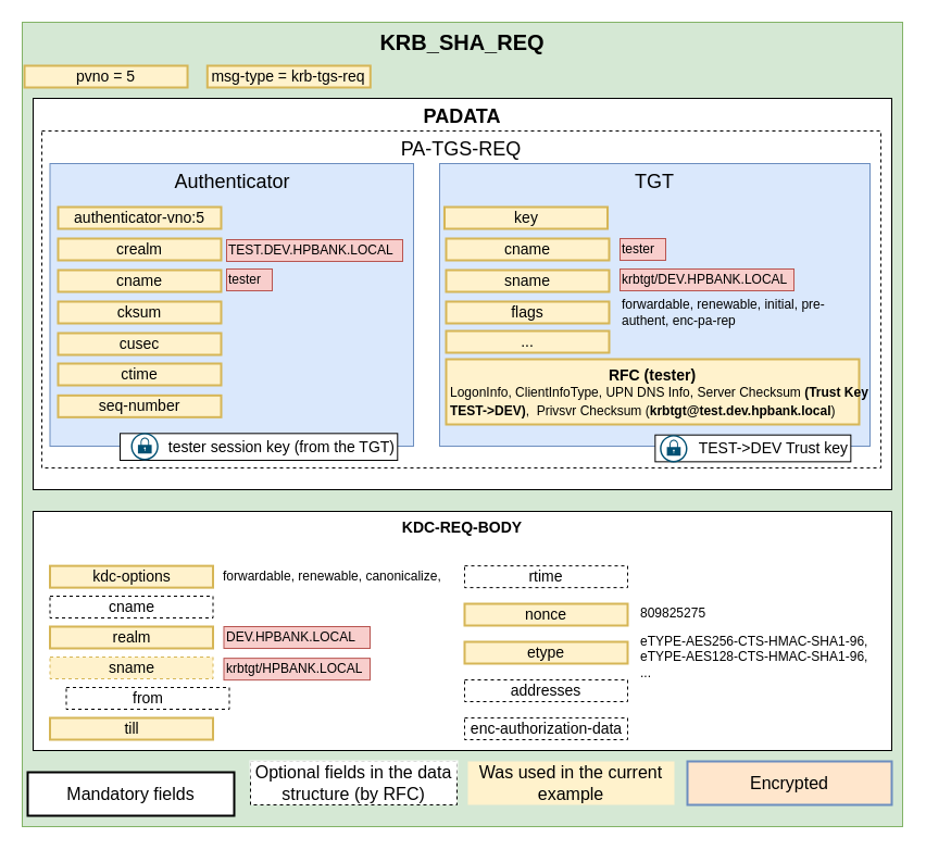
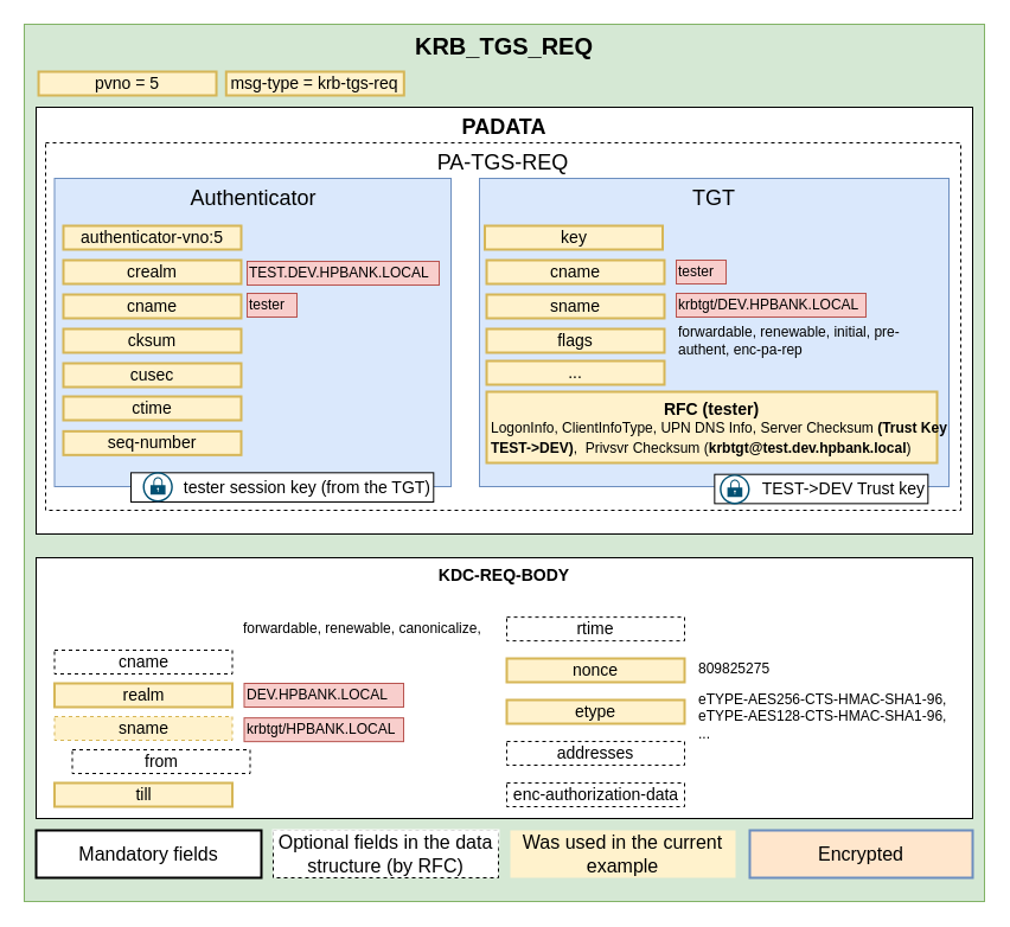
  <mxCell id="0" />
  <mxCell id="1" parent="0" />
- <mxCell id="2" value="KRB_SHA_REQ" style="rounded=0;whiteSpace=wrap;html=1;shadow=0;fontSize=20;fillColor=#d5e8d4;strokeColor=#82b366;verticalAlign=top;fontStyle=1" parent="1" vertex="1"><mxGeometry x="20" y="20" width="810" height="740" as="geometry" /></mxCell>
+ <mxCell id="2" value="KRB_TGS_REQ" style="rounded=0;whiteSpace=wrap;html=1;shadow=0;fontSize=20;fillColor=#d5e8d4;strokeColor=#82b366;verticalAlign=top;fontStyle=1" parent="1" vertex="1"><mxGeometry x="20" y="20" width="810" height="740" as="geometry" /></mxCell>
  <mxCell id="3" value="PADATA" style="rounded=0;whiteSpace=wrap;html=1;fontSize=18;verticalAlign=top;fontStyle=1" parent="1" vertex="1"><mxGeometry x="30" y="90" width="790" height="360" as="geometry" /></mxCell>
  <mxCell id="4" value="KDC-REQ-BODY" style="rounded=0;whiteSpace=wrap;html=1;fontSize=14;verticalAlign=top;fontStyle=1" parent="1" vertex="1"><mxGeometry x="30" y="470" width="790" height="220" as="geometry" /></mxCell>
- <mxCell id="5" value="&lt;font style=&quot;font-size: 14px;&quot;&gt;kdc-options&lt;/font&gt;" style="rounded=0;whiteSpace=wrap;html=1;fontSize=14;strokeWidth=2;fillColor=#fff2cc;strokeColor=#d6b656;" parent="1" vertex="1"><mxGeometry x="45.5" y="520.13" width="150" height="20" as="geometry" /></mxCell>
  <mxCell id="6" value="&lt;font style=&quot;font-size: 14px;&quot;&gt;cname&lt;/font&gt;" style="rounded=0;whiteSpace=wrap;html=1;fontSize=14;dashed=1;" parent="1" vertex="1"><mxGeometry x="45.5" y="548" width="150" height="20" as="geometry" /></mxCell>
  <mxCell id="7" value="&lt;font style=&quot;font-size: 14px;&quot;&gt;realm&lt;/font&gt;" style="rounded=0;whiteSpace=wrap;html=1;fontSize=14;strokeWidth=2;fillColor=#fff2cc;strokeColor=#d6b656;" parent="1" vertex="1"><mxGeometry x="45.5" y="576" width="150" height="20" as="geometry" /></mxCell>
  <mxCell id="8" value="&lt;font style=&quot;font-size: 14px;&quot;&gt;sname&lt;/font&gt;" style="rounded=0;whiteSpace=wrap;html=1;fontSize=14;dashed=1;fillColor=#fff2cc;strokeColor=#d6b656;" parent="1" vertex="1"><mxGeometry x="45.5" y="604" width="150" height="20" as="geometry" /></mxCell>
  <mxCell id="9" value="&lt;font style=&quot;font-size: 14px;&quot;&gt;from&lt;/font&gt;" style="rounded=0;whiteSpace=wrap;html=1;fontSize=14;dashed=1;" parent="1" vertex="1"><mxGeometry x="60.5" y="632" width="150" height="20" as="geometry" /></mxCell>
  <mxCell id="10" value="&lt;font style=&quot;font-size: 14px;&quot;&gt;till&lt;/font&gt;" style="rounded=0;whiteSpace=wrap;html=1;fontSize=14;strokeWidth=2;fillColor=#fff2cc;strokeColor=#d6b656;" parent="1" vertex="1"><mxGeometry x="45.5" y="660" width="150" height="20" as="geometry" /></mxCell>
  <mxCell id="11" value="&lt;font style=&quot;font-size: 14px;&quot;&gt;rtime&lt;/font&gt;" style="rounded=0;whiteSpace=wrap;html=1;fontSize=14;dashed=1;" parent="1" vertex="1"><mxGeometry x="427" y="520.13" width="150" height="20" as="geometry" /></mxCell>
  <mxCell id="12" value="&lt;font style=&quot;font-size: 14px;&quot;&gt;nonce&lt;/font&gt;" style="rounded=0;whiteSpace=wrap;html=1;fontSize=14;strokeWidth=2;fillColor=#fff2cc;strokeColor=#d6b656;" parent="1" vertex="1"><mxGeometry x="427" y="555" width="150" height="20" as="geometry" /></mxCell>
  <mxCell id="13" value="&lt;font style=&quot;font-size: 14px;&quot;&gt;etype&lt;/font&gt;" style="rounded=0;whiteSpace=wrap;html=1;fontSize=14;strokeWidth=2;fillColor=#fff2cc;strokeColor=#d6b656;" parent="1" vertex="1"><mxGeometry x="427" y="590" width="150" height="20" as="geometry" /></mxCell>
  <mxCell id="14" value="&lt;font style=&quot;font-size: 14px;&quot;&gt;addresses&lt;/font&gt;" style="rounded=0;whiteSpace=wrap;html=1;fontSize=14;dashed=1;" parent="1" vertex="1"><mxGeometry x="427" y="625" width="150" height="20" as="geometry" /></mxCell>
  <mxCell id="15" value="&lt;font style=&quot;font-size: 14px;&quot;&gt;enc-authorization-data&lt;/font&gt;" style="rounded=0;html=1;fontSize=14;dashed=1;fillColor=none;strokeColor=default;" parent="1" vertex="1"><mxGeometry x="427" y="660" width="150" height="20" as="geometry" /></mxCell>
  <mxCell id="16" value="forwardable, renewable, canonicalize," style="text;html=1;strokeColor=none;fillColor=none;align=left;verticalAlign=middle;whiteSpace=wrap;rounded=0;fontSize=12;" parent="1" vertex="1"><mxGeometry x="203" y="518.07" width="203" height="24.12" as="geometry" /></mxCell>
  <mxCell id="17" value="809825275" style="text;html=1;strokeColor=none;fillColor=none;align=left;verticalAlign=middle;whiteSpace=wrap;rounded=0;fontSize=12;" parent="1" vertex="1"><mxGeometry x="587" y="554.38" width="140" height="20" as="geometry" /></mxCell>
  <mxCell id="18" value="eTYPE-AES256-CTS-HMAC-SHA1-96,&amp;nbsp;&lt;br&gt;eTYPE-AES128-CTS-HMAC-SHA1-96,&amp;nbsp;&lt;br&gt;..." style="text;whiteSpace=wrap;html=1;fontSize=12;" parent="1" vertex="1"><mxGeometry x="587" y="576" width="220" height="61" as="geometry" /></mxCell>
  <mxCell id="19" value="&lt;font style=&quot;font-size: 18px;&quot;&gt;PA-TGS-REQ&lt;/font&gt;" style="text;whiteSpace=wrap;html=1;fontSize=16;strokeColor=default;dashed=1;align=center;verticalAlign=top;" parent="1" vertex="1"><mxGeometry x="38" y="120" width="772" height="310" as="geometry" /></mxCell>
- <mxCell id="20" value="&lt;font style=&quot;font-size: 14px;&quot;&gt;pvno =&amp;nbsp;&lt;/font&gt;5" style="rounded=0;whiteSpace=wrap;html=1;fontSize=14;strokeWidth=2;fillColor=#fff2cc;strokeColor=#d6b656;" parent="1" vertex="1"><mxGeometry x="22.05" y="60" width="150" height="20" as="geometry" /></mxCell>
+ <mxCell id="20" value="&lt;font style=&quot;font-size: 14px;&quot;&gt;pvno =&amp;nbsp;&lt;/font&gt;5" style="rounded=0;whiteSpace=wrap;html=1;fontSize=14;strokeWidth=2;fillColor=#fff2cc;strokeColor=#d6b656;" parent="1" vertex="1"><mxGeometry x="32.05" y="60" width="150" height="20" as="geometry" /></mxCell>
  <mxCell id="21" value="&lt;font style=&quot;font-size: 14px;&quot;&gt;msg-type = krb-tgs-req&lt;/font&gt;" style="rounded=0;whiteSpace=wrap;html=1;fontSize=14;strokeWidth=2;fillColor=#fff2cc;strokeColor=#d6b656;" parent="1" vertex="1"><mxGeometry x="190.3" y="60" width="150" height="20" as="geometry" /></mxCell>
  <mxCell id="22" value="&lt;font style=&quot;font-size: 18px;&quot;&gt;Authenticator&lt;/font&gt;" style="rounded=0;whiteSpace=wrap;html=1;labelBorderColor=none;strokeColor=#6c8ebf;verticalAlign=top;fillColor=#dae8fc;fontSize=18;" parent="1" vertex="1"><mxGeometry x="45.5" y="150" width="334.5" height="260" as="geometry" /></mxCell>
  <mxCell id="23" value="tester session key (from the TGT)" style="rounded=0;whiteSpace=wrap;html=1;shadow=0;fontSize=14;fillColor=default;gradientColor=none;align=right;" parent="1" vertex="1"><mxGeometry x="110" y="398.33" width="255.3" height="24.66" as="geometry" /></mxCell>
  <mxCell id="24" value="" style="sketch=0;points=[[0.5,0,0],[1,0.5,0],[0.5,1,0],[0,0.5,0],[0.145,0.145,0],[0.856,0.145,0],[0.855,0.856,0],[0.145,0.855,0]];verticalLabelPosition=bottom;html=1;verticalAlign=top;aspect=fixed;align=center;pointerEvents=1;shape=mxgraph.cisco19.lock;fillColor=#005073;strokeColor=none;gradientColor=none;shadow=0;fontSize=14;" parent="1" vertex="1"><mxGeometry x="120" y="397.65" width="25.34" height="25.34" as="geometry" /></mxCell>
  <mxCell id="25" value="&lt;font style=&quot;font-size: 14px;&quot;&gt;authenticator-vno:5&lt;/font&gt;" style="rounded=0;whiteSpace=wrap;html=1;fontSize=14;strokeWidth=2;fillColor=#fff2cc;strokeColor=#d6b656;" parent="1" vertex="1"><mxGeometry x="53" y="190" width="150" height="20" as="geometry" /></mxCell>
  <mxCell id="26" value="&lt;font style=&quot;font-size: 14px;&quot;&gt;crealm&lt;/font&gt;" style="rounded=0;whiteSpace=wrap;html=1;fontSize=14;strokeWidth=2;fillColor=#fff2cc;strokeColor=#d6b656;" parent="1" vertex="1"><mxGeometry x="53" y="219" width="150" height="20" as="geometry" /></mxCell>
  <mxCell id="27" value="&lt;font style=&quot;font-size: 14px;&quot;&gt;cname&lt;/font&gt;" style="rounded=0;whiteSpace=wrap;html=1;fontSize=14;strokeWidth=2;fillColor=#fff2cc;strokeColor=#d6b656;" parent="1" vertex="1"><mxGeometry x="53" y="248" width="150" height="20" as="geometry" /></mxCell>
  <mxCell id="28" value="&lt;font style=&quot;font-size: 14px;&quot;&gt;cksum&lt;/font&gt;" style="rounded=0;whiteSpace=wrap;html=1;fontSize=14;strokeWidth=2;fillColor=#fff2cc;strokeColor=#d6b656;" parent="1" vertex="1"><mxGeometry x="53" y="277" width="150" height="20" as="geometry" /></mxCell>
  <mxCell id="29" value="&lt;font style=&quot;font-size: 14px;&quot;&gt;cusec&lt;/font&gt;" style="rounded=0;whiteSpace=wrap;html=1;fontSize=14;strokeWidth=2;fillColor=#fff2cc;strokeColor=#d6b656;" parent="1" vertex="1"><mxGeometry x="53" y="306" width="150" height="20" as="geometry" /></mxCell>
  <mxCell id="30" value="&lt;font style=&quot;font-size: 14px;&quot;&gt;ctime&lt;/font&gt;" style="rounded=0;whiteSpace=wrap;html=1;fontSize=14;strokeWidth=2;labelBackgroundColor=none;fillColor=#fff2cc;strokeColor=#d6b656;" parent="1" vertex="1"><mxGeometry x="53" y="334" width="150" height="20" as="geometry" /></mxCell>
  <mxCell id="31" value="&lt;font style=&quot;font-size: 14px;&quot;&gt;seq-number&lt;/font&gt;" style="rounded=0;whiteSpace=wrap;html=1;fontSize=14;strokeWidth=2;fillColor=#fff2cc;strokeColor=#d6b656;" parent="1" vertex="1"><mxGeometry x="53" y="363.33" width="150" height="20" as="geometry" /></mxCell>
  <mxCell id="32" value="TEST.DEV.HPBANK.LOCAL" style="text;html=1;strokeColor=#b85450;fillColor=#f8cecc;align=left;verticalAlign=middle;whiteSpace=wrap;rounded=0;fontSize=12;" parent="1" vertex="1"><mxGeometry x="208" y="220" width="162" height="20" as="geometry" /></mxCell>
  <mxCell id="33" value="tester" style="text;html=1;strokeColor=#b85450;fillColor=#f8cecc;align=left;verticalAlign=middle;whiteSpace=wrap;rounded=0;fontSize=12;" parent="1" vertex="1"><mxGeometry x="208" y="247" width="42" height="20" as="geometry" /></mxCell>
  <mxCell id="34" value="krbtgt/HPBANK.LOCAL" style="text;html=1;strokeColor=#b85450;fillColor=#f8cecc;align=left;verticalAlign=middle;whiteSpace=wrap;rounded=0;fontSize=12;" parent="1" vertex="1"><mxGeometry x="205.5" y="605.13" width="134.5" height="20" as="geometry" /></mxCell>
- <mxCell id="35" value="Mandatory fields" style="rounded=0;whiteSpace=wrap;html=1;strokeColor=default;fontSize=16;strokeWidth=2;" parent="1" vertex="1"><mxGeometry x="25" y="710" width="190" height="40" as="geometry" /></mxCell>
+ <mxCell id="35" value="Mandatory fields" style="rounded=0;whiteSpace=wrap;html=1;strokeColor=default;fontSize=16;strokeWidth=2;" parent="1" vertex="1"><mxGeometry x="30" y="700" width="190" height="40" as="geometry" /></mxCell>
  <mxCell id="36" value="Optional fields in the data structure (by RFC)" style="rounded=0;whiteSpace=wrap;html=1;strokeColor=default;fontSize=16;strokeWidth=1;dashed=1;fontStyle=0;glass=1;" parent="1" vertex="1"><mxGeometry x="230" y="700" width="190" height="40" as="geometry" /></mxCell>
  <mxCell id="37" value="Was used in the current example" style="rounded=0;whiteSpace=wrap;html=1;strokeColor=none;fontSize=16;strokeWidth=2;fillColor=#fff2cc;" parent="1" vertex="1"><mxGeometry x="430" y="700" width="190" height="40" as="geometry" /></mxCell>
  <mxCell id="38" value="Encrypted" style="rounded=0;whiteSpace=wrap;html=1;strokeColor=#6c8ebf;fontSize=16;strokeWidth=2;fillColor=#ffe6cc;" parent="1" vertex="1"><mxGeometry x="632" y="700" width="188" height="40" as="geometry" /></mxCell>
  <mxCell id="39" value="logon session key" style="rounded=0;whiteSpace=wrap;html=1;fontSize=14;strokeWidth=2;fillColor=#fff2cc;strokeColor=#d6b656;" parent="1" vertex="1"><mxGeometry x="410" y="190" width="150" height="20" as="geometry" /></mxCell>
  <mxCell id="40" value="TGT" style="rounded=0;whiteSpace=wrap;html=1;strokeColor=#6c8ebf;fillColor=#dae8fc;verticalAlign=top;fontSize=18;" parent="1" vertex="1"><mxGeometry x="404" y="150" width="396" height="260" as="geometry" /></mxCell>
  <mxCell id="41" value="cname" style="rounded=0;whiteSpace=wrap;html=1;fontSize=14;strokeWidth=2;fillColor=#fff2cc;strokeColor=#d6b656;" parent="1" vertex="1"><mxGeometry x="410" y="219" width="150" height="20" as="geometry" /></mxCell>
  <mxCell id="42" value="tester" style="text;html=1;strokeColor=#b85450;fillColor=#f8cecc;align=left;verticalAlign=middle;whiteSpace=wrap;rounded=0;fontSize=12;" parent="1" vertex="1"><mxGeometry x="570" y="219" width="42" height="20" as="geometry" /></mxCell>
  <mxCell id="43" value="sname" style="rounded=0;whiteSpace=wrap;html=1;fontSize=14;strokeWidth=2;fillColor=#fff2cc;strokeColor=#d6b656;" parent="1" vertex="1"><mxGeometry x="410" y="248" width="150" height="20" as="geometry" /></mxCell>
  <mxCell id="44" value="krbtgt/DEV.HPBANK.LOCAL" style="text;html=1;strokeColor=#b85450;fillColor=#f8cecc;align=left;verticalAlign=middle;whiteSpace=wrap;rounded=0;fontSize=12;" parent="1" vertex="1"><mxGeometry x="570" y="247" width="160" height="20" as="geometry" /></mxCell>
  <mxCell id="45" value="flags" style="rounded=0;whiteSpace=wrap;html=1;fontSize=14;strokeWidth=2;fillColor=#fff2cc;strokeColor=#d6b656;" parent="1" vertex="1"><mxGeometry x="410" y="277" width="150" height="20" as="geometry" /></mxCell>
  <mxCell id="46" value="forwardable,&amp;nbsp;renewable,&amp;nbsp;initial,&amp;nbsp;pre-authent,&amp;nbsp;enc-pa-rep" style="text;html=1;strokeColor=none;fillColor=none;align=left;verticalAlign=middle;whiteSpace=wrap;rounded=0;fontSize=12;" parent="1" vertex="1"><mxGeometry x="570" y="270" width="190" height="34" as="geometry" /></mxCell>
  <mxCell id="47" value="RFC (tester)" style="rounded=0;whiteSpace=wrap;html=1;fontSize=14;strokeWidth=2;fillColor=#fff2cc;strokeColor=#d6b656;verticalAlign=top;fontStyle=1" parent="1" vertex="1"><mxGeometry x="410" y="330" width="380" height="60" as="geometry" /></mxCell>
  <mxCell id="48" value="..." style="rounded=0;whiteSpace=wrap;html=1;fontSize=14;strokeWidth=2;fillColor=#fff2cc;strokeColor=#d6b656;" parent="1" vertex="1"><mxGeometry x="410" y="304" width="150" height="20" as="geometry" /></mxCell>
  <mxCell id="49" value="key" style="rounded=0;whiteSpace=wrap;html=1;fontSize=14;strokeWidth=2;fillColor=#fff2cc;strokeColor=#d6b656;" parent="1" vertex="1"><mxGeometry x="408.5" y="190" width="150" height="20" as="geometry" /></mxCell>
  <mxCell id="50" value="TEST-&amp;gt;DEV Trust key" style="rounded=0;whiteSpace=wrap;html=1;shadow=0;fontSize=14;fillColor=default;gradientColor=none;align=right;" parent="1" vertex="1"><mxGeometry x="602.34" y="399.69" width="180" height="24.66" as="geometry" /></mxCell>
  <mxCell id="51" value="" style="sketch=0;points=[[0.5,0,0],[1,0.5,0],[0.5,1,0],[0,0.5,0],[0.145,0.145,0],[0.856,0.145,0],[0.855,0.856,0],[0.145,0.855,0]];verticalLabelPosition=bottom;html=1;verticalAlign=top;aspect=fixed;align=center;pointerEvents=1;shape=mxgraph.cisco19.lock;fillColor=#005073;strokeColor=none;gradientColor=none;shadow=0;fontSize=14;" parent="1" vertex="1"><mxGeometry x="606.66" y="399.69" width="25.339" height="25.339" as="geometry" /></mxCell>
  <mxCell id="52" value="DEV.HPBANK.LOCAL" style="text;html=1;strokeColor=#b85450;fillColor=#f8cecc;align=left;verticalAlign=middle;whiteSpace=wrap;rounded=0;fontSize=12;" parent="1" vertex="1"><mxGeometry x="205.5" y="576" width="134.5" height="20" as="geometry" /></mxCell>
  <mxCell id="53" value="&lt;span style=&quot;font-family: Helvetica; font-size: 12px; font-style: normal; font-variant-ligatures: normal; font-variant-caps: normal; font-weight: 400; letter-spacing: normal; orphans: 2; text-align: left; text-indent: 0px; text-transform: none; widows: 2; word-spacing: 0px; -webkit-text-stroke-width: 0px; text-decoration-thickness: initial; text-decoration-style: initial; text-decoration-color: initial; float: none; display: inline !important;&quot;&gt;LogonInfo, ClientInfoType, UPN DNS Info, Server Checksum &lt;/span&gt;&lt;span style=&quot;font-family: Helvetica; font-size: 12px; font-style: normal; font-variant-ligatures: normal; font-variant-caps: normal; letter-spacing: normal; orphans: 2; text-align: left; text-indent: 0px; text-transform: none; widows: 2; word-spacing: 0px; -webkit-text-stroke-width: 0px; text-decoration-thickness: initial; text-decoration-style: initial; text-decoration-color: initial; float: none; display: inline !important;&quot;&gt;&lt;b&gt;(Trust Key TEST-&amp;gt;DEV)&lt;/b&gt;&lt;/span&gt;&lt;span style=&quot;font-family: Helvetica; font-size: 12px; font-style: normal; font-variant-ligatures: normal; font-variant-caps: normal; font-weight: 400; letter-spacing: normal; orphans: 2; text-align: left; text-indent: 0px; text-transform: none; widows: 2; word-spacing: 0px; -webkit-text-stroke-width: 0px; text-decoration-thickness: initial; text-decoration-style: initial; text-decoration-color: initial; float: none; display: inline !important;&quot;&gt;,&amp;nbsp; Privsvr Checksum (&lt;/span&gt;&lt;span style=&quot;font-family: Helvetica; font-size: 12px; font-style: normal; font-variant-ligatures: normal; font-variant-caps: normal; letter-spacing: normal; orphans: 2; text-align: left; text-indent: 0px; text-transform: none; widows: 2; word-spacing: 0px; -webkit-text-stroke-width: 0px; text-decoration-thickness: initial; text-decoration-style: initial; text-decoration-color: initial; float: none; display: inline !important;&quot;&gt;&lt;b&gt;krbtgt@test.dev.hpbank.local&lt;/b&gt;&lt;/span&gt;&lt;span style=&quot;font-family: Helvetica; font-size: 12px; font-style: normal; font-variant-ligatures: normal; font-variant-caps: normal; font-weight: 400; letter-spacing: normal; orphans: 2; text-align: left; text-indent: 0px; text-transform: none; widows: 2; word-spacing: 0px; -webkit-text-stroke-width: 0px; text-decoration-thickness: initial; text-decoration-style: initial; text-decoration-color: initial; float: none; display: inline !important;&quot;&gt;)&lt;/span&gt;" style="text;whiteSpace=wrap;html=1;fontSize=14;fontColor=default;labelBackgroundColor=none;" vertex="1" parent="1"><mxGeometry x="412" y="345" width="388" height="45" as="geometry" /></mxCell>
